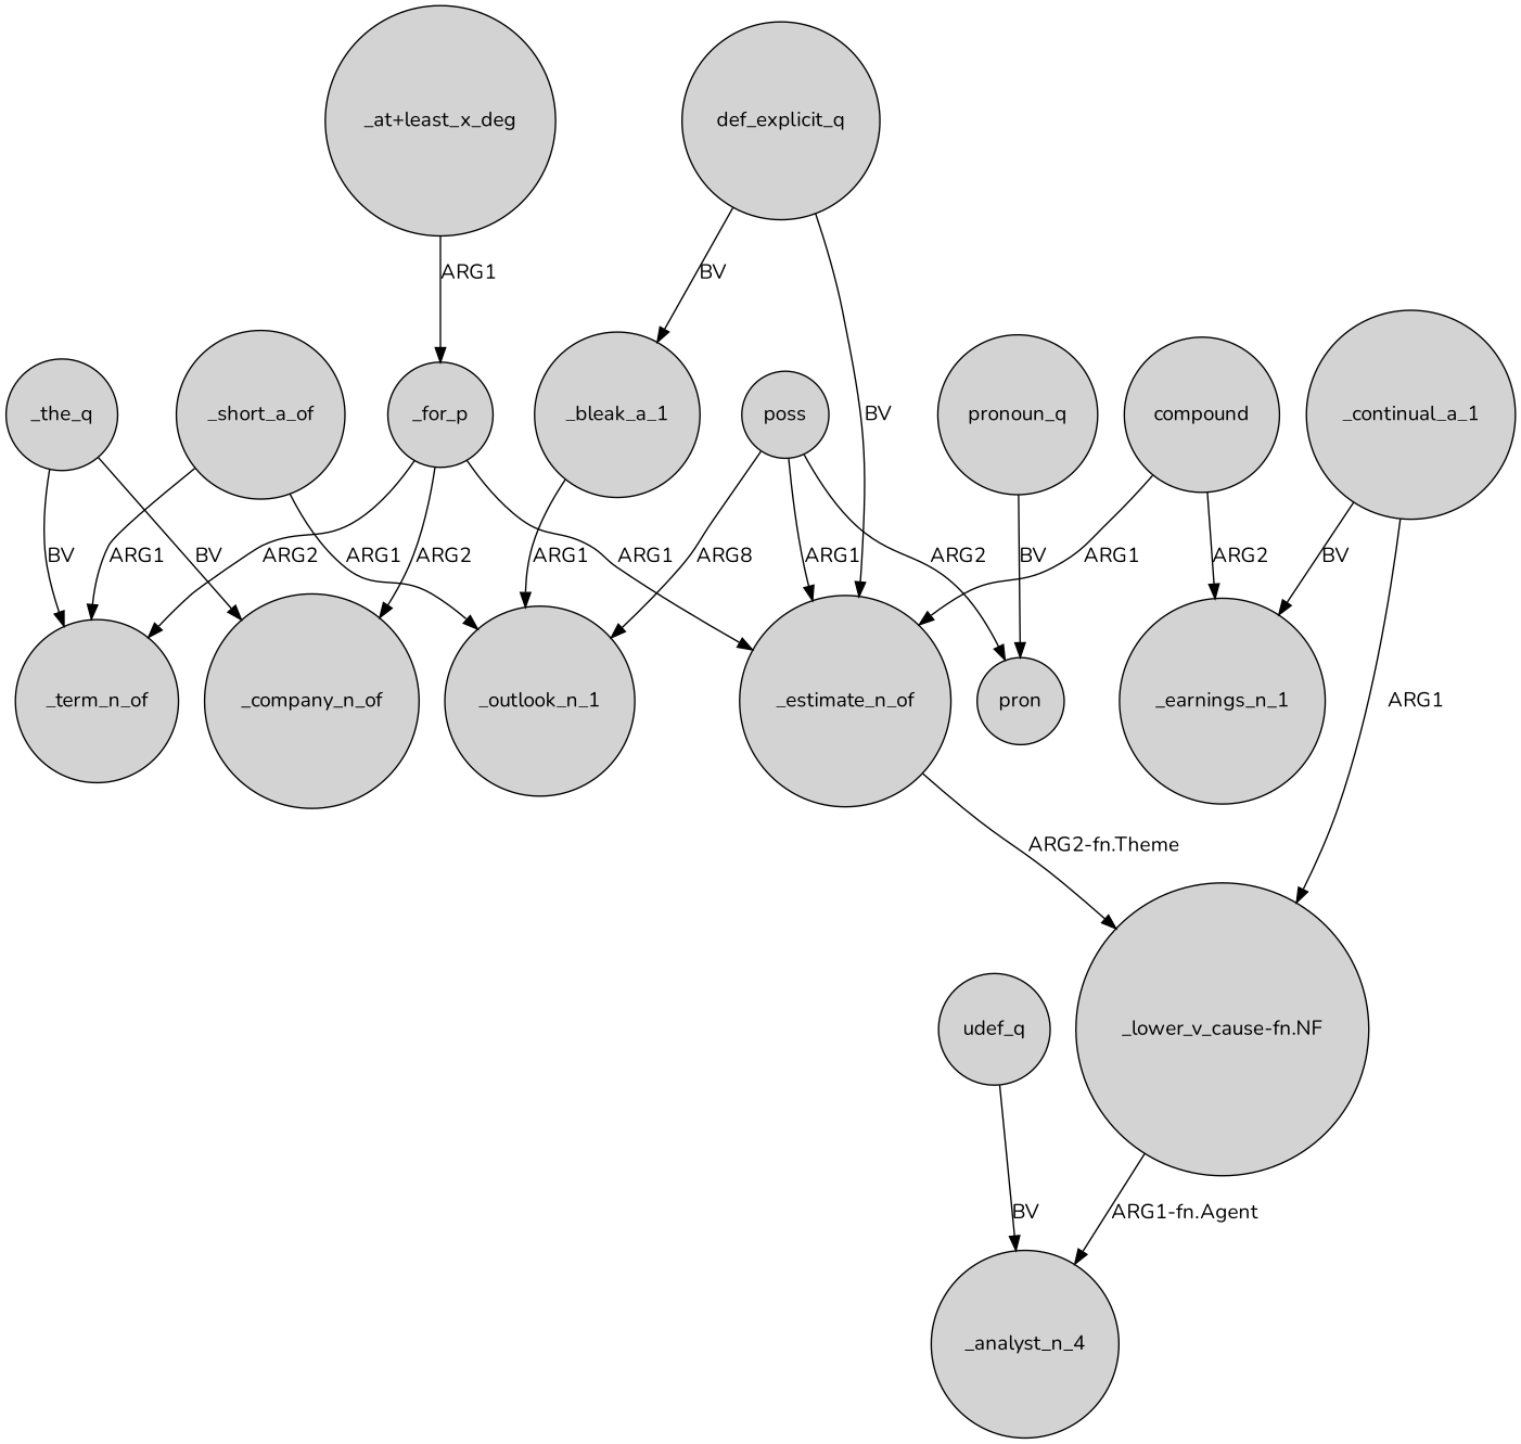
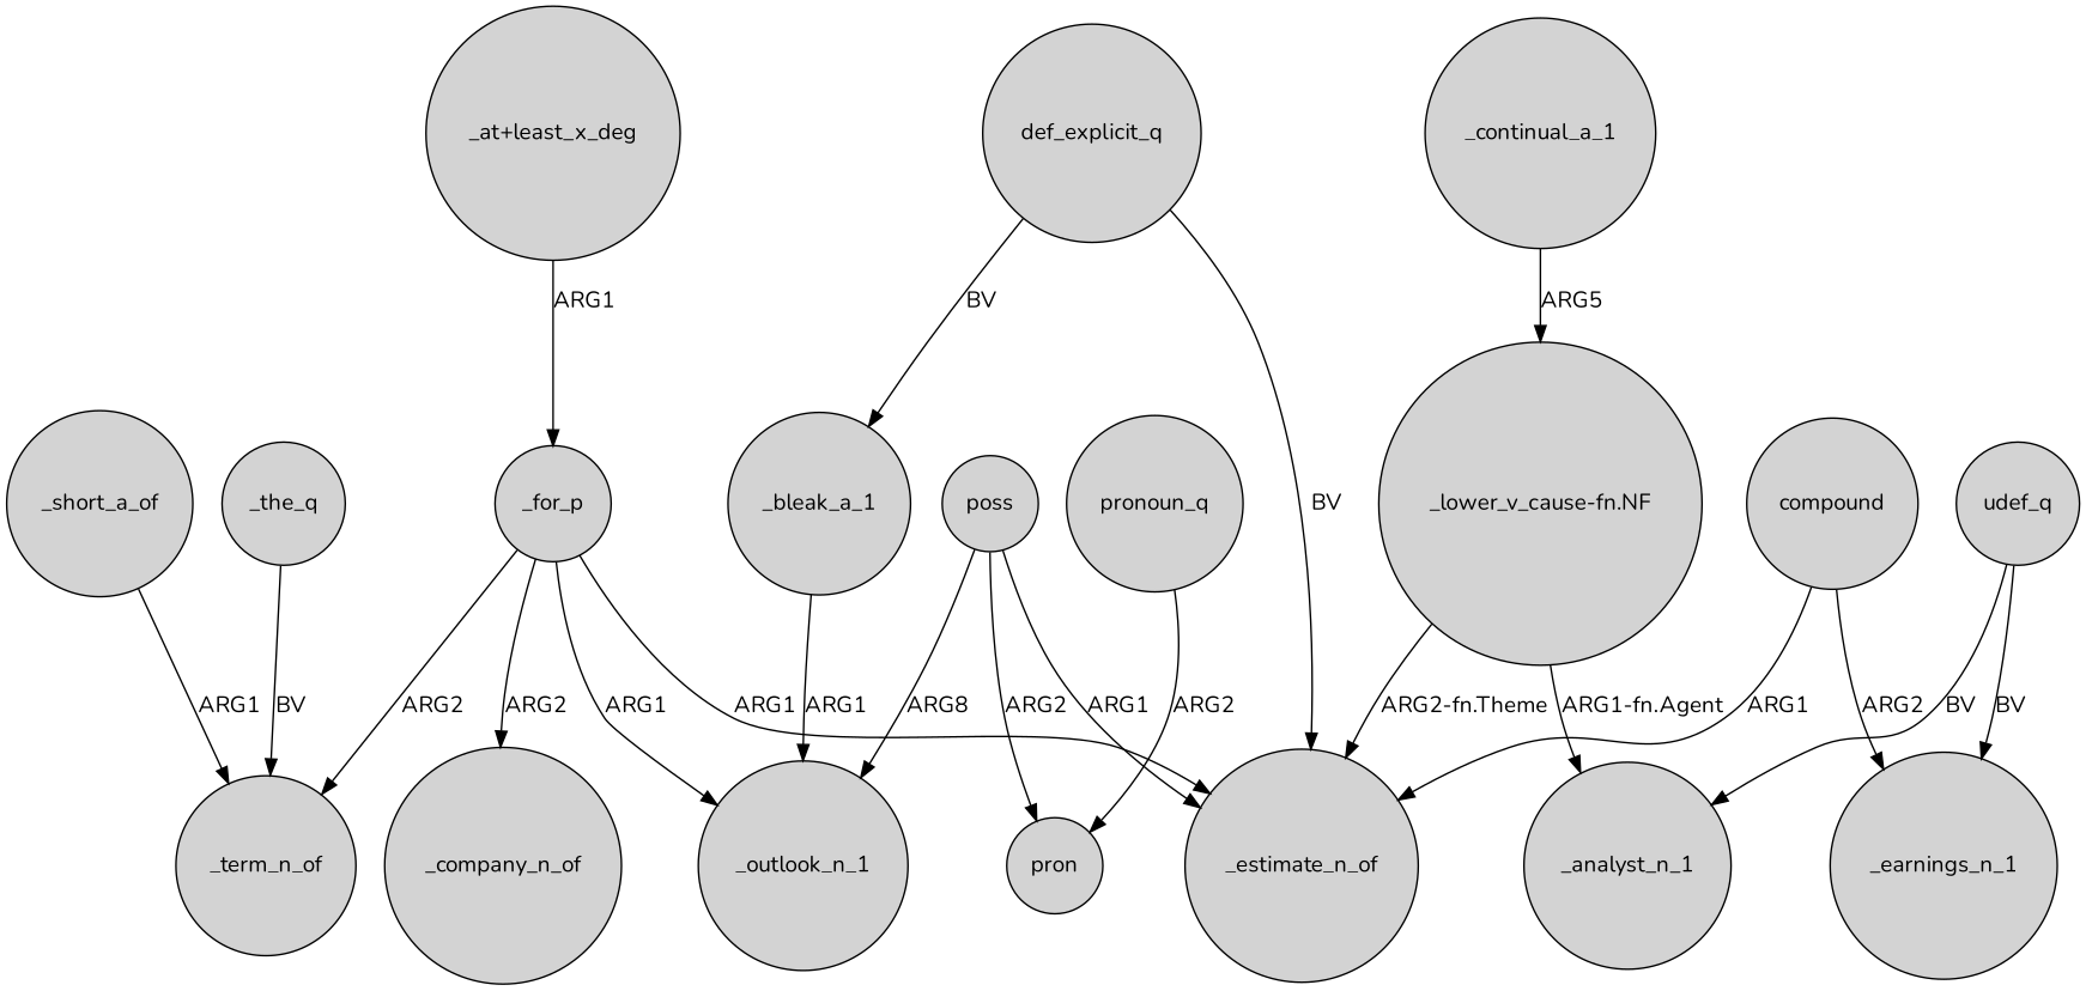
  digraph {
    fontname=Nunito
    node [fontname=Nunito shape=circle style=filled]
    edge [fontname=Nunito]
    _for_p
    _term_n_of
    _estimate_n_of
    _outlook_n_1
    _company_n_of
    poss
    pron
    compound
    _earnings_n_1
    udef_q
-   _analyst_n_1 [label=_analyst_n_4]
+   _analyst_n_1
    _short_a_of
    "_at+least_x_deg"
    "_lower_v_cause-fn.NF"
    _the_q
    pronoun_q
    _bleak_a_1
    def_explicit_q
    _continual_a_1
    _for_p -> _term_n_of [label=ARG2]
    _for_p -> _estimate_n_of [label=ARG1]
-   _short_a_of -> _outlook_n_1 [label=ARG1]
+   _for_p -> _outlook_n_1 [label=ARG1]
    _for_p -> _company_n_of [label=ARG2]
    poss -> _estimate_n_of [label=ARG1]
    poss -> _outlook_n_1 [label=ARG8]
    poss -> pron [label=ARG2]
    compound -> _estimate_n_of [label=ARG1]
    compound -> _earnings_n_1 [label=ARG2]
-   _continual_a_1 -> _earnings_n_1 [label=BV]
+   udef_q -> _earnings_n_1 [label=BV]
    udef_q -> _analyst_n_1 [label=BV]
    _short_a_of -> _term_n_of [label=ARG1]
    "_at+least_x_deg" -> _for_p [label=ARG1]
-   _estimate_n_of -> "_lower_v_cause-fn.NF" [label="ARG2-fn.Theme"]
+   "_lower_v_cause-fn.NF" -> _estimate_n_of [label="ARG2-fn.Theme"]
    "_lower_v_cause-fn.NF" -> _analyst_n_1 [label="ARG1-fn.Agent"]
    _the_q -> _term_n_of [label=BV]
-   _the_q -> _company_n_of [label=BV]
-   pronoun_q -> pron [label=BV]
+   pronoun_q -> pron [label=ARG2]
    _bleak_a_1 -> _outlook_n_1 [label=ARG1]
    def_explicit_q -> _estimate_n_of [label=BV]
    def_explicit_q -> _bleak_a_1 [label=BV]
-   _continual_a_1 -> "_lower_v_cause-fn.NF" [label=ARG1]
+   _continual_a_1 -> "_lower_v_cause-fn.NF" [label=ARG5]
  }
